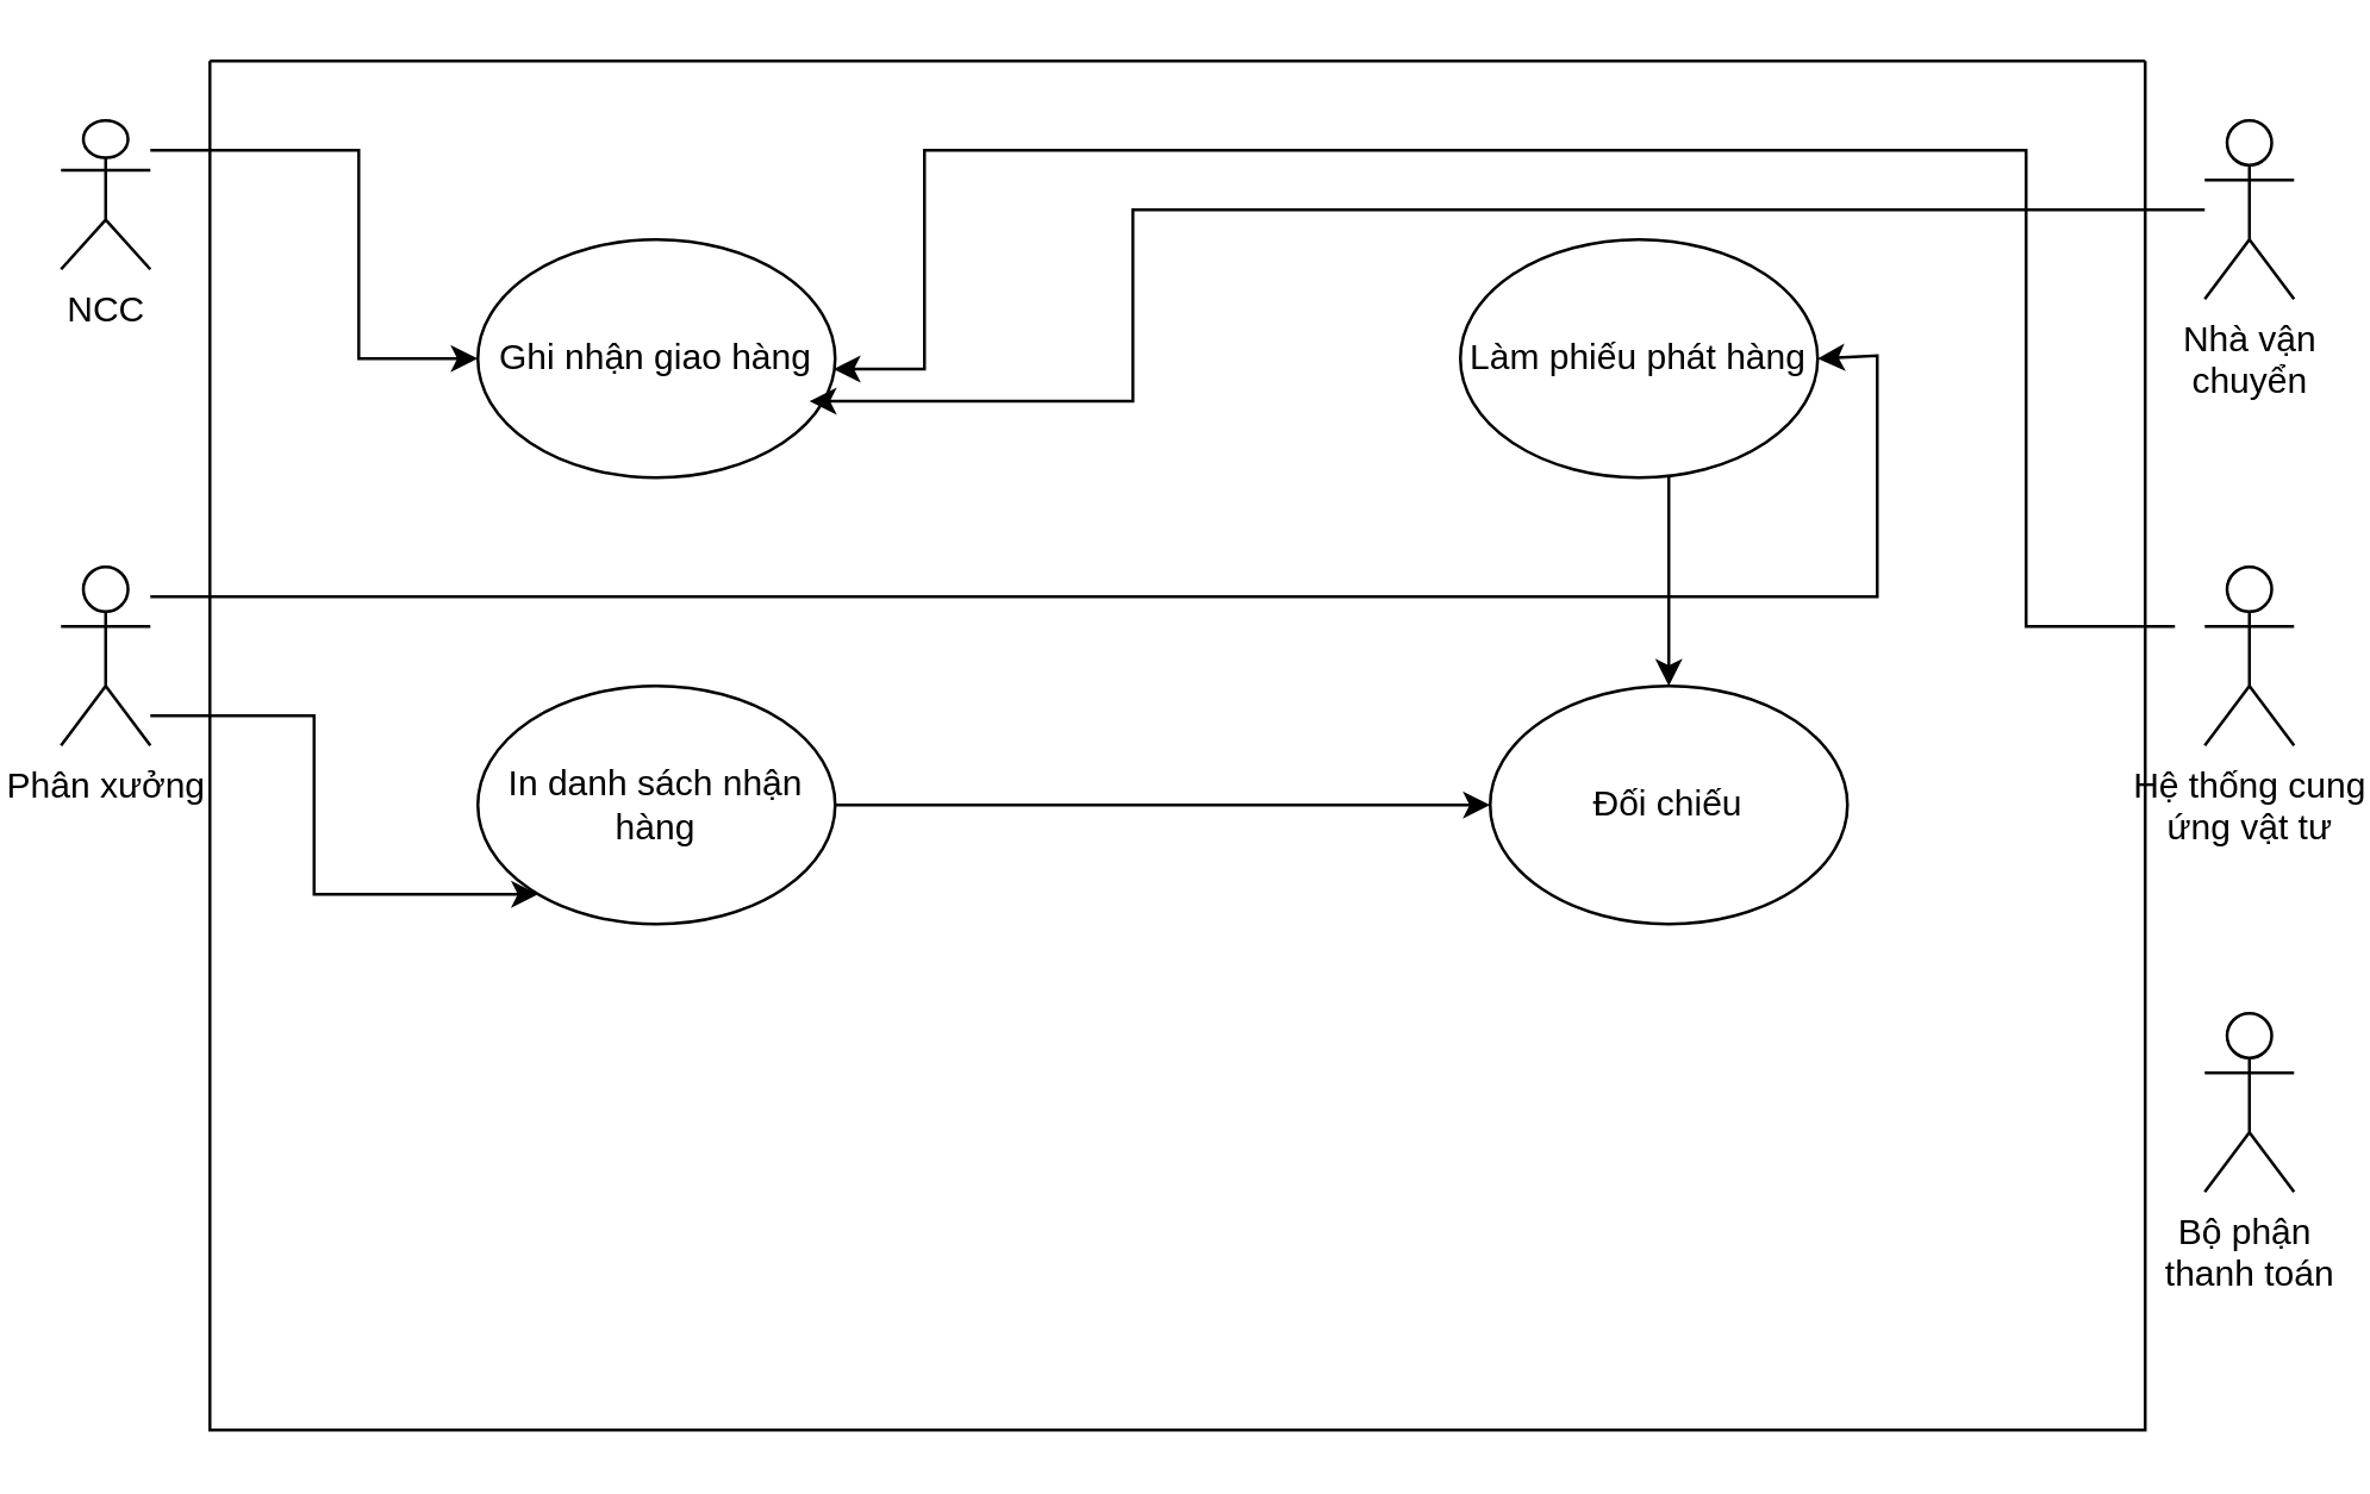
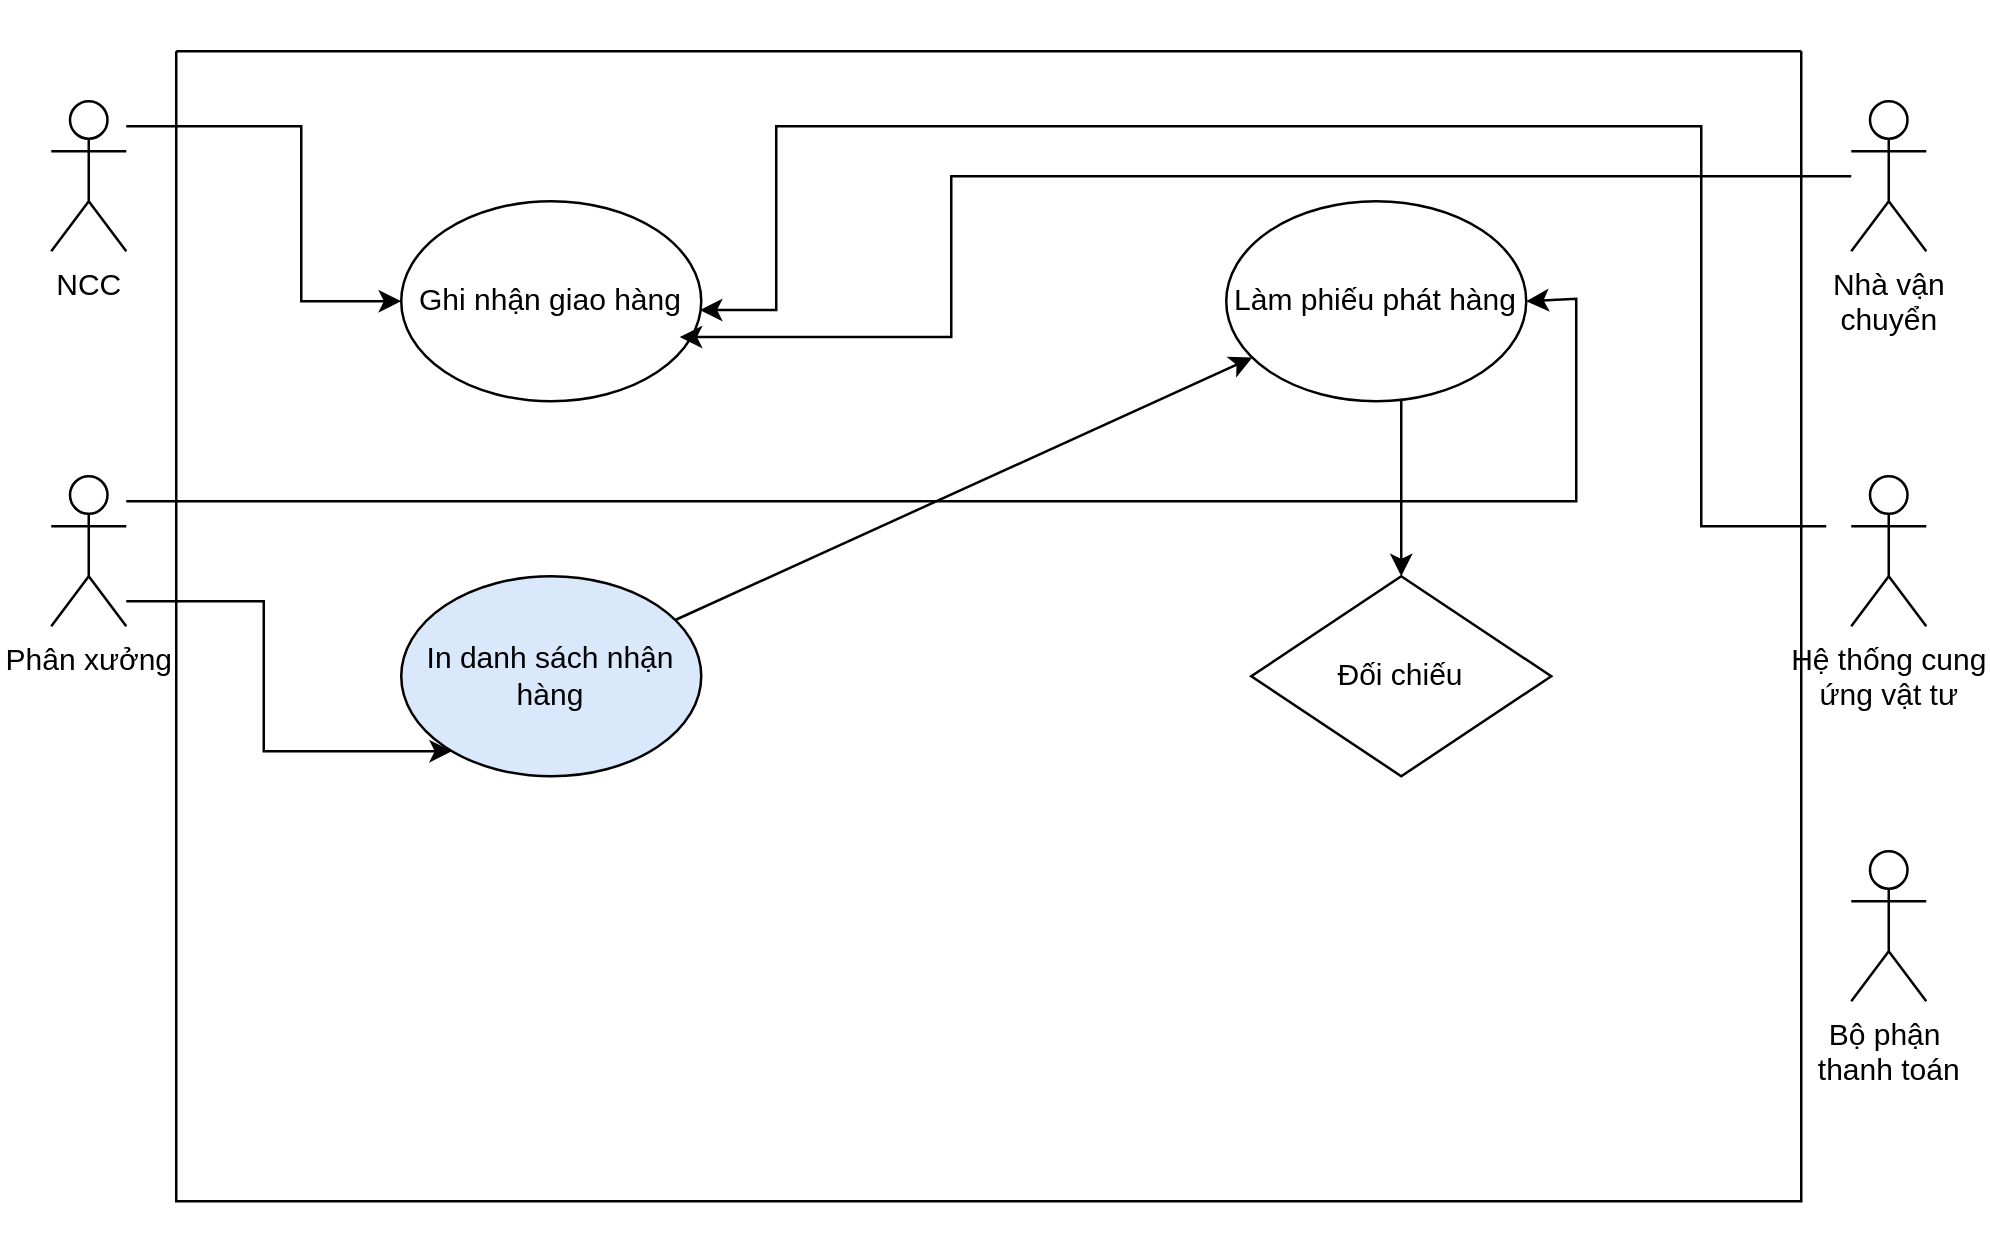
  <mxCell id="0" />
  <mxCell id="1" parent="0" />
  <mxCell id="2" value="" style="edgeStyle=orthogonalEdgeStyle;rounded=0;orthogonalLoop=1;jettySize=auto;html=1;" parent="1" source="4" target="15" edge="1"><mxGeometry relative="1" as="geometry"><Array as="points"><mxPoint x="105" y="240" /><mxPoint x="105" y="300" /></Array></mxGeometry></mxCell>
  <mxCell id="3" value="" style="edgeStyle=orthogonalEdgeStyle;rounded=0;orthogonalLoop=1;jettySize=auto;html=1;entryX=1;entryY=0.5;entryDx=0;entryDy=0;" parent="1" source="4" target="13" edge="1"><mxGeometry relative="1" as="geometry"><Array as="points"><mxPoint x="630" y="200" /><mxPoint x="630" y="119" /><mxPoint x="610" y="119" /></Array></mxGeometry></mxCell>
  <mxCell id="4" value="Phân xưởng" style="shape=umlActor;verticalLabelPosition=bottom;verticalAlign=top;html=1;outlineConnect=0;" parent="1" vertex="1"><mxGeometry x="20" y="190" width="30" height="60" as="geometry" /></mxCell>
  <mxCell id="5" value="" style="edgeStyle=orthogonalEdgeStyle;rounded=0;orthogonalLoop=1;jettySize=auto;html=1;entryX=0;entryY=0.5;entryDx=0;entryDy=0;" parent="1" source="6" target="11" edge="1"><mxGeometry relative="1" as="geometry"><Array as="points"><mxPoint x="120" y="50" /><mxPoint x="120" y="120" /></Array></mxGeometry></mxCell>
- <mxCell id="6" value="NCC" style="shape=umlActor;verticalLabelPosition=bottom;verticalAlign=top;html=1;outlineConnect=0;" parent="1" vertex="1"><mxGeometry x="20" y="40" width="30" height="50" as="geometry" /></mxCell>
+ <mxCell id="6" value="NCC" style="shape=umlActor;verticalLabelPosition=bottom;verticalAlign=top;html=1;outlineConnect=0;" parent="1" vertex="1"><mxGeometry x="20" y="40" width="30" height="60" as="geometry" /></mxCell>
  <mxCell id="7" value="Nhà vận &lt;br&gt;chuyển" style="shape=umlActor;verticalLabelPosition=bottom;verticalAlign=top;html=1;outlineConnect=0;" parent="1" vertex="1"><mxGeometry x="740" y="40" width="30" height="60" as="geometry" /></mxCell>
  <mxCell id="8" value="Hệ thống cung&lt;br&gt;ứng vật tư" style="shape=umlActor;verticalLabelPosition=bottom;verticalAlign=top;html=1;outlineConnect=0;" parent="1" vertex="1"><mxGeometry x="740" y="190" width="30" height="60" as="geometry" /></mxCell>
  <mxCell id="9" value="Bộ phận&amp;nbsp;&lt;br&gt;thanh toán" style="shape=umlActor;verticalLabelPosition=bottom;verticalAlign=top;html=1;outlineConnect=0;" parent="1" vertex="1"><mxGeometry x="740" y="340" width="30" height="60" as="geometry" /></mxCell>
  <mxCell id="10" value="" style="swimlane;startSize=0;" parent="1" vertex="1"><mxGeometry x="70" width="650" height="460" as="geometry" y="20"><mxRectangle x="170" y="10" width="50" height="40" as="alternateBounds" /></mxGeometry></mxCell>
  <mxCell id="11" value="Ghi nhận giao hàng" style="ellipse;whiteSpace=wrap;html=1;" parent="10" vertex="1"><mxGeometry x="90" y="60" width="120" height="80" as="geometry" /></mxCell>
  <mxCell id="12" value="" style="edgeStyle=orthogonalEdgeStyle;rounded=0;orthogonalLoop=1;jettySize=auto;html=1;" parent="10" source="13" target="17" edge="1"><mxGeometry relative="1" as="geometry"><Array as="points"><mxPoint x="490" y="160" /><mxPoint x="490" y="160" /></Array></mxGeometry></mxCell>
  <mxCell id="13" value="Làm phiếu phát hàng" style="ellipse;whiteSpace=wrap;html=1;" parent="10" vertex="1"><mxGeometry x="420" y="60" width="120" height="80" as="geometry" /></mxCell>
- <mxCell id="14" value="" style="rounded=0;orthogonalLoop=1;jettySize=auto;html=1;" parent="10" source="15" target="17" edge="1"><mxGeometry relative="1" as="geometry" /></mxCell>
- <mxCell id="15" value="In danh sách nhận hàng" style="ellipse;whiteSpace=wrap;html=1;" parent="10" vertex="1"><mxGeometry x="90" y="210" width="120" height="80" as="geometry" /></mxCell>
+ <mxCell id="14" value="" style="rounded=0;orthogonalLoop=1;jettySize=auto;html=1;" parent="10" source="15" target="13" edge="1"><mxGeometry relative="1" as="geometry" /></mxCell>
+ <mxCell id="15" value="In danh sách nhận hàng" style="ellipse;whiteSpace=wrap;html=1;fillColor=#dae8fc;" parent="10" vertex="1"><mxGeometry x="90" y="210" width="120" height="80" as="geometry" /></mxCell>
  <mxCell id="16" style="edgeStyle=orthogonalEdgeStyle;rounded=0;orthogonalLoop=1;jettySize=auto;html=1;entryX=0.995;entryY=0.544;entryDx=0;entryDy=0;entryPerimeter=0;" parent="10" target="11" edge="1"><mxGeometry relative="1" as="geometry"><mxPoint x="660" y="190" as="sourcePoint" /><mxPoint x="220" y="90" as="targetPoint" /><Array as="points"><mxPoint x="610" y="190" /><mxPoint x="610" y="30" /><mxPoint x="240" y="30" /><mxPoint x="240" y="103" /></Array></mxGeometry></mxCell>
- <mxCell id="17" value="Đối chiếu" style="ellipse;whiteSpace=wrap;html=1;" parent="10" vertex="1"><mxGeometry x="430" y="210" width="120" height="80" as="geometry" /></mxCell>
+ <mxCell id="17" value="Đối chiếu" style="rhombus;whiteSpace=wrap;html=1;" parent="10" vertex="1"><mxGeometry x="430" y="210" width="120" height="80" as="geometry" /></mxCell>
  <mxCell id="18" style="edgeStyle=orthogonalEdgeStyle;rounded=0;orthogonalLoop=1;jettySize=auto;html=1;entryX=0.928;entryY=0.679;entryDx=0;entryDy=0;entryPerimeter=0;" edge="1" parent="1" source="7" target="11"><mxGeometry relative="1" as="geometry"><mxPoint x="740" y="220" as="sourcePoint" /><mxPoint x="289" y="134" as="targetPoint" /><Array as="points"><mxPoint x="380" y="70" /><mxPoint x="380" y="134" /></Array></mxGeometry></mxCell>
